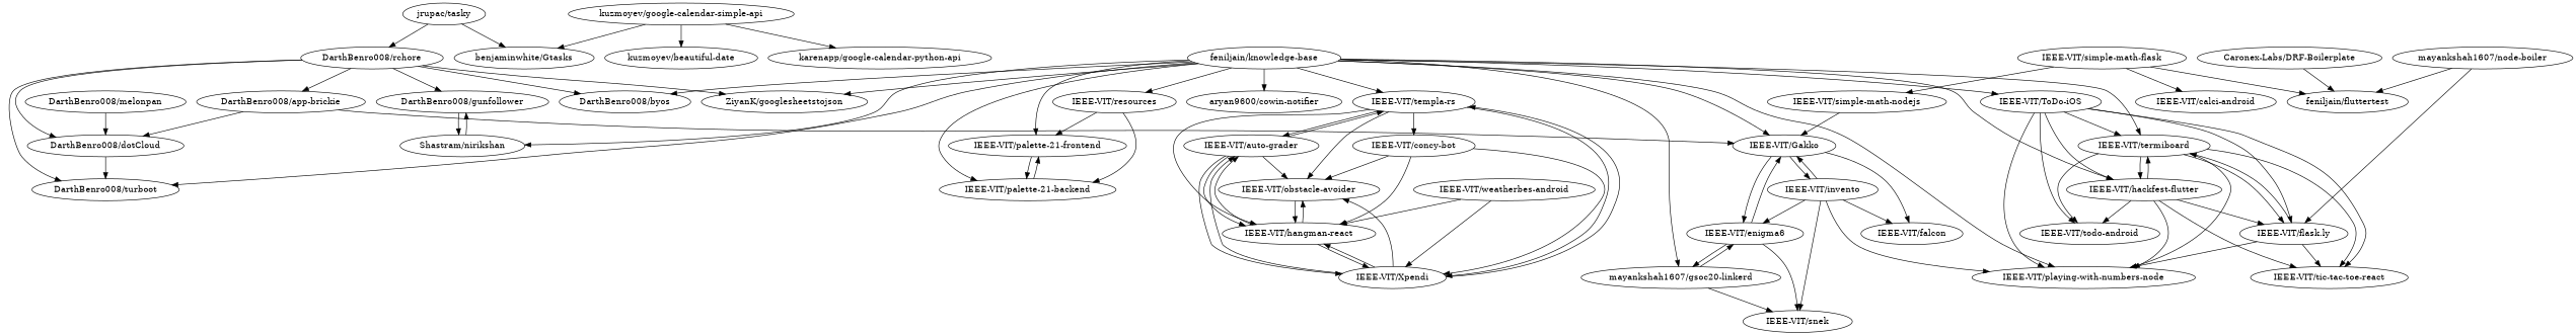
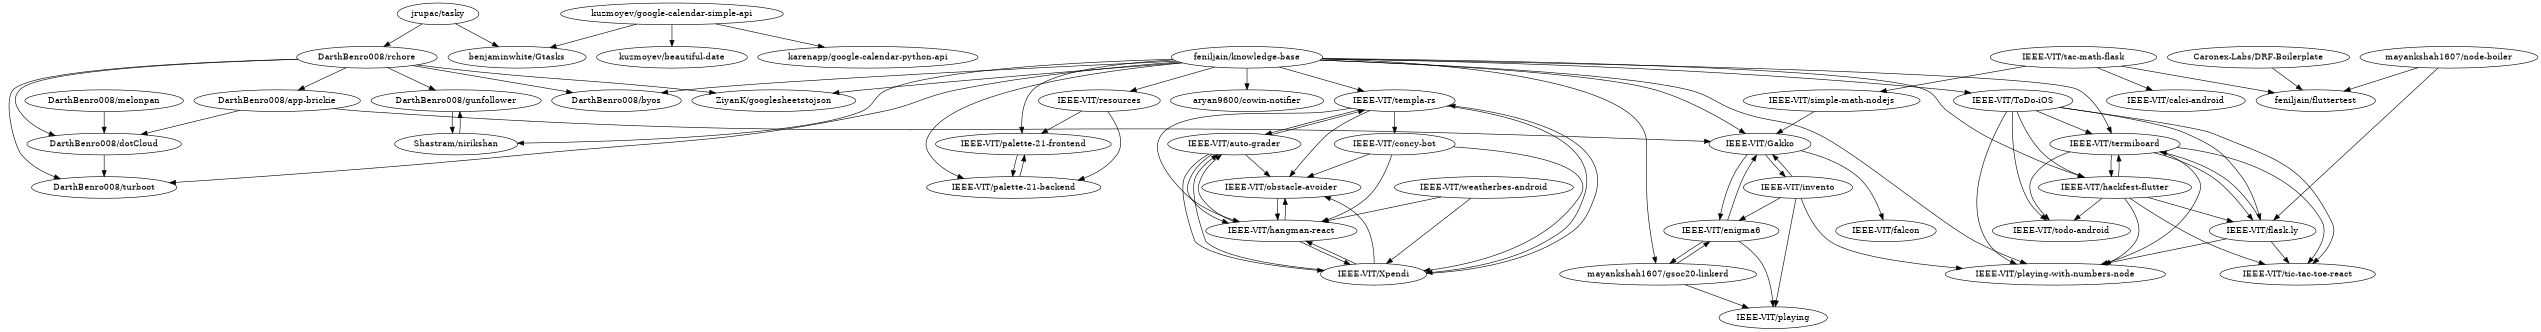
  digraph {
    "jrupac/tasky" [l="1.764,47.269"]
    "benjaminwhite/Gtasks" [l="1.811,47.275"]
    "DarthBenro008/rchore" [l="1.701,47.261"]
    "DarthBenro008/app-brickie" [l="1.661,47.27"]
    "DarthBenro008/dotCloud" [l="1.664,47.255"]
    "DarthBenro008/turboot" [l="1.685,47.254"]
    "ZiyanK/googlesheetstojson" [l="1.698,47.249"]
    "DarthBenro008/byos" [l="1.722,47.263"]
    "DarthBenro008/gunfollower" [l="1.677,47.246"]
    "IEEE-VIT/Gakko" [l="1.674,47.265"]
    "Shastram/nirikshan" [l="1.689,47.239"]
    "mayankshah1607/node-boiler" [l="1.657,47.22"]
    "feniljain/fluttertest" [l="1.627,47.225"]
    "IEEE-VIT/flask.ly" [l="1.692,47.226"]
    "IEEE-VIT/playing-with-numbers-node" [l="1.702,47.237"]
    "IEEE-VIT/termiboard" [l="1.706,47.226"]
    "IEEE-VIT/tic-tac-toe-react" [l="1.708,47.21"]
    "IEEE-VIT/hackfest-flutter" [l="1.719,47.225"]
    "IEEE-VIT/todo-android" [l="1.721,47.212"]
    "IEEE-VIT/invento" [l="1.688,47.267"]
    "IEEE-VIT/falcon" [l="1.669,47.28"]
-   "IEEE-VIT/snek" [l="1.695,47.284"]
+   "IEEE-VIT/snek" [l="1.695,47.284" label="IEEE-VIT/playing"]
    "IEEE-VIT/enigma6" [l="1.685,47.278"]
    "mayankshah1607/gsoc20-linkerd" [l="1.705,47.274"]
    "IEEE-VIT/ToDo-iOS" [l="1.698,47.216"]
-   "IEEE-VIT/simple-math-flask" [l="1.614,47.242"]
+   "IEEE-VIT/simple-math-flask" [l="1.614,47.242" label="IEEE-VIT/tac-math-flask"]
    "IEEE-VIT/simple-math-nodejs" [l="1.637,47.258"]
    "IEEE-VIT/calci-android" [l="1.593,47.242"]
    "Caronex-Labs/DRF-Boilerplate" [l="1.611,47.215"]
    "feniljain/knowledge-base" [l="1.715,47.249"]
    "IEEE-VIT/palette-21-frontend" [l="1.74,47.246"]
    "IEEE-VIT/palette-21-backend" [l="1.733,47.237"]
    "IEEE-VIT/resources" [l="1.749,47.237"]
    "aryan9600/cowin-notifier" [l="1.738,47.255"]
    "IEEE-VIT/templa-rs" [l="1.732,47.288"]
    "IEEE-VIT/auto-grader" [l="1.746,47.296"]
    "IEEE-VIT/hangman-react" [l="1.739,47.308"]
    "IEEE-VIT/Xpendi" [l="1.733,47.301"]
    "IEEE-VIT/obstacle-avoider" [l="1.749,47.304"]
    "IEEE-VIT/concy-bot" [l="1.723,47.305"]
    "IEEE-VIT/weatherbes-android" [l="1.733,47.319"]
    "DarthBenro008/melonpan" [l="1.637,47.246"]
    "kuzmoyev/google-calendar-simple-api" [l="1.855,47.28"]
    "kuzmoyev/beautiful-date" [l="1.878,47.296"]
    "karenapp/google-calendar-python-api" [l="1.884,47.268"]
    "jrupac/tasky" -> "benjaminwhite/Gtasks"
    "jrupac/tasky" -> "DarthBenro008/rchore"
    "DarthBenro008/rchore" -> "DarthBenro008/app-brickie"
    "DarthBenro008/rchore" -> "DarthBenro008/dotCloud"
    "DarthBenro008/rchore" -> "DarthBenro008/turboot"
    "DarthBenro008/rchore" -> "ZiyanK/googlesheetstojson"
    "DarthBenro008/rchore" -> "DarthBenro008/byos"
    "DarthBenro008/rchore" -> "DarthBenro008/gunfollower"
    "DarthBenro008/app-brickie" -> "DarthBenro008/dotCloud"
    "DarthBenro008/app-brickie" -> "IEEE-VIT/Gakko"
    "DarthBenro008/dotCloud" -> "DarthBenro008/turboot"
    "DarthBenro008/gunfollower" -> "Shastram/nirikshan"
    "IEEE-VIT/Gakko" -> "IEEE-VIT/invento"
    "IEEE-VIT/Gakko" -> "IEEE-VIT/falcon"
    "IEEE-VIT/Gakko" -> "IEEE-VIT/enigma6"
    "Shastram/nirikshan" -> "DarthBenro008/gunfollower"
    "mayankshah1607/node-boiler" -> "feniljain/fluttertest"
    "mayankshah1607/node-boiler" -> "IEEE-VIT/flask.ly"
    "IEEE-VIT/flask.ly" -> "IEEE-VIT/playing-with-numbers-node"
    "IEEE-VIT/flask.ly" -> "IEEE-VIT/termiboard"
    "IEEE-VIT/flask.ly" -> "IEEE-VIT/tic-tac-toe-react"
    "IEEE-VIT/termiboard" -> "IEEE-VIT/flask.ly"
    "IEEE-VIT/termiboard" -> "IEEE-VIT/playing-with-numbers-node"
    "IEEE-VIT/termiboard" -> "IEEE-VIT/tic-tac-toe-react"
    "IEEE-VIT/termiboard" -> "IEEE-VIT/hackfest-flutter"
    "IEEE-VIT/termiboard" -> "IEEE-VIT/todo-android"
    "IEEE-VIT/hackfest-flutter" -> "IEEE-VIT/flask.ly"
    "IEEE-VIT/hackfest-flutter" -> "IEEE-VIT/playing-with-numbers-node"
    "IEEE-VIT/hackfest-flutter" -> "IEEE-VIT/termiboard"
    "IEEE-VIT/hackfest-flutter" -> "IEEE-VIT/tic-tac-toe-react"
    "IEEE-VIT/hackfest-flutter" -> "IEEE-VIT/todo-android"
    "IEEE-VIT/invento" -> "IEEE-VIT/Gakko"
    "IEEE-VIT/invento" -> "IEEE-VIT/playing-with-numbers-node"
-   "IEEE-VIT/invento" -> "IEEE-VIT/falcon"
    "IEEE-VIT/invento" -> "IEEE-VIT/snek"
    "IEEE-VIT/invento" -> "IEEE-VIT/enigma6"
    "IEEE-VIT/enigma6" -> "IEEE-VIT/Gakko"
    "IEEE-VIT/enigma6" -> "IEEE-VIT/snek"
    "IEEE-VIT/enigma6" -> "mayankshah1607/gsoc20-linkerd"
    "mayankshah1607/gsoc20-linkerd" -> "IEEE-VIT/snek"
    "mayankshah1607/gsoc20-linkerd" -> "IEEE-VIT/enigma6"
    "IEEE-VIT/ToDo-iOS" -> "IEEE-VIT/flask.ly"
    "IEEE-VIT/ToDo-iOS" -> "IEEE-VIT/playing-with-numbers-node"
    "IEEE-VIT/ToDo-iOS" -> "IEEE-VIT/termiboard"
    "IEEE-VIT/ToDo-iOS" -> "IEEE-VIT/tic-tac-toe-react"
    "IEEE-VIT/ToDo-iOS" -> "IEEE-VIT/hackfest-flutter"
    "IEEE-VIT/ToDo-iOS" -> "IEEE-VIT/todo-android"
    "IEEE-VIT/simple-math-flask" -> "feniljain/fluttertest"
    "IEEE-VIT/simple-math-flask" -> "IEEE-VIT/simple-math-nodejs"
    "IEEE-VIT/simple-math-flask" -> "IEEE-VIT/calci-android"
    "IEEE-VIT/simple-math-nodejs" -> "IEEE-VIT/Gakko"
    "Caronex-Labs/DRF-Boilerplate" -> "feniljain/fluttertest"
    "feniljain/knowledge-base" -> "DarthBenro008/turboot"
    "feniljain/knowledge-base" -> "ZiyanK/googlesheetstojson"
    "feniljain/knowledge-base" -> "DarthBenro008/byos"
    "feniljain/knowledge-base" -> "IEEE-VIT/Gakko"
    "feniljain/knowledge-base" -> "Shastram/nirikshan"
    "feniljain/knowledge-base" -> "IEEE-VIT/playing-with-numbers-node"
    "feniljain/knowledge-base" -> "IEEE-VIT/termiboard"
    "feniljain/knowledge-base" -> "IEEE-VIT/hackfest-flutter"
    "feniljain/knowledge-base" -> "mayankshah1607/gsoc20-linkerd"
    "feniljain/knowledge-base" -> "IEEE-VIT/ToDo-iOS"
    "feniljain/knowledge-base" -> "IEEE-VIT/palette-21-frontend"
    "feniljain/knowledge-base" -> "IEEE-VIT/palette-21-backend"
    "feniljain/knowledge-base" -> "IEEE-VIT/resources"
    "feniljain/knowledge-base" -> "aryan9600/cowin-notifier"
    "feniljain/knowledge-base" -> "IEEE-VIT/templa-rs"
    "IEEE-VIT/palette-21-frontend" -> "IEEE-VIT/palette-21-backend"
    "IEEE-VIT/palette-21-backend" -> "IEEE-VIT/palette-21-frontend"
    "IEEE-VIT/resources" -> "IEEE-VIT/palette-21-frontend"
    "IEEE-VIT/resources" -> "IEEE-VIT/palette-21-backend"
    "IEEE-VIT/templa-rs" -> "IEEE-VIT/auto-grader"
    "IEEE-VIT/templa-rs" -> "IEEE-VIT/hangman-react"
    "IEEE-VIT/templa-rs" -> "IEEE-VIT/Xpendi"
    "IEEE-VIT/templa-rs" -> "IEEE-VIT/obstacle-avoider"
    "IEEE-VIT/templa-rs" -> "IEEE-VIT/concy-bot"
    "IEEE-VIT/auto-grader" -> "IEEE-VIT/templa-rs"
    "IEEE-VIT/auto-grader" -> "IEEE-VIT/hangman-react"
    "IEEE-VIT/auto-grader" -> "IEEE-VIT/Xpendi"
    "IEEE-VIT/auto-grader" -> "IEEE-VIT/obstacle-avoider"
    "IEEE-VIT/hangman-react" -> "IEEE-VIT/auto-grader"
    "IEEE-VIT/hangman-react" -> "IEEE-VIT/Xpendi"
    "IEEE-VIT/hangman-react" -> "IEEE-VIT/obstacle-avoider"
    "IEEE-VIT/Xpendi" -> "IEEE-VIT/templa-rs"
    "IEEE-VIT/Xpendi" -> "IEEE-VIT/auto-grader"
    "IEEE-VIT/Xpendi" -> "IEEE-VIT/hangman-react"
    "IEEE-VIT/Xpendi" -> "IEEE-VIT/obstacle-avoider"
    "IEEE-VIT/obstacle-avoider" -> "IEEE-VIT/hangman-react"
    "IEEE-VIT/concy-bot" -> "IEEE-VIT/hangman-react"
    "IEEE-VIT/concy-bot" -> "IEEE-VIT/Xpendi"
    "IEEE-VIT/concy-bot" -> "IEEE-VIT/obstacle-avoider"
    "IEEE-VIT/weatherbes-android" -> "IEEE-VIT/hangman-react"
    "IEEE-VIT/weatherbes-android" -> "IEEE-VIT/Xpendi"
    "DarthBenro008/melonpan" -> "DarthBenro008/dotCloud"
    "kuzmoyev/google-calendar-simple-api" -> "benjaminwhite/Gtasks"
    "kuzmoyev/google-calendar-simple-api" -> "kuzmoyev/beautiful-date"
    "kuzmoyev/google-calendar-simple-api" -> "karenapp/google-calendar-python-api"
  }
